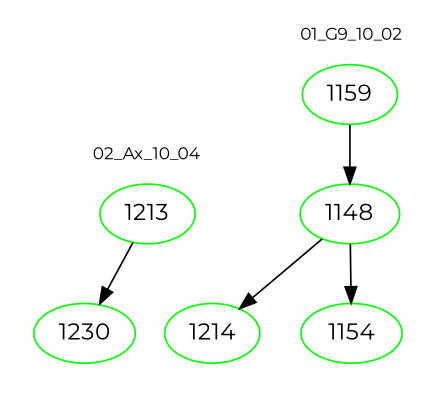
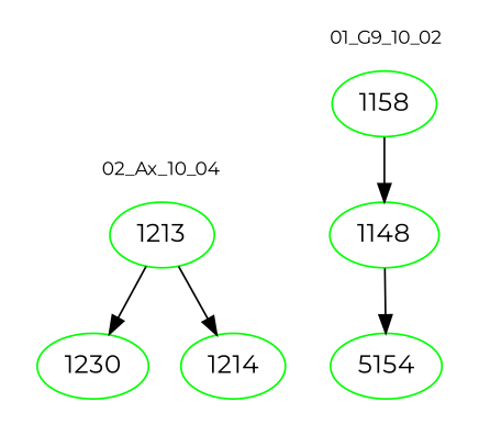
  digraph {
    fontname=Montserrat
    node [color=green fontname=Montserrat]
    edge [color=black fontname=Montserrat]
    n1 [label=1213]
    n2 [label=1214]
    n3 [label=1230]
    n4 [label=1148]
-   n5 [label=1154]
-   n6 [label=1159]
+   n5 [label=5154]
+   n6 [label=1158]
    subgraph cluster_1 {
      color=white
      fontsize=10
      label="02_Ax_10_04"
      n1
      n2
      n3
    }
    subgraph cluster_2 {
      color=white
      fontsize=10
      label="01_G9_10_02"
      n4
      n5
      n6
    }
-   n4 -> n2
+   n1 -> n2
    n1 -> n3
    n4 -> n5
    n6 -> n4
  }
